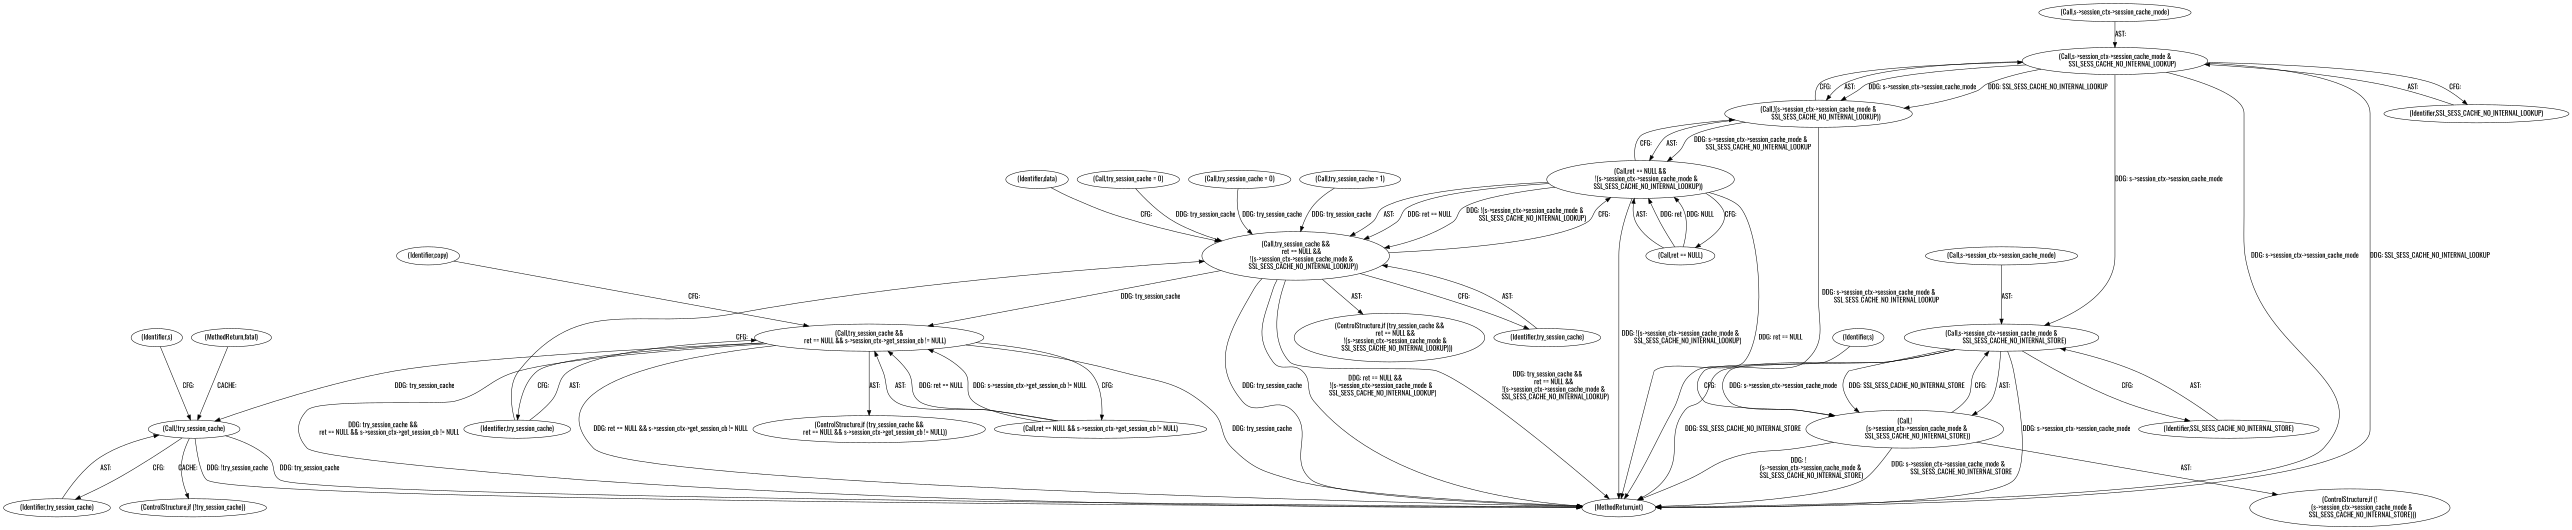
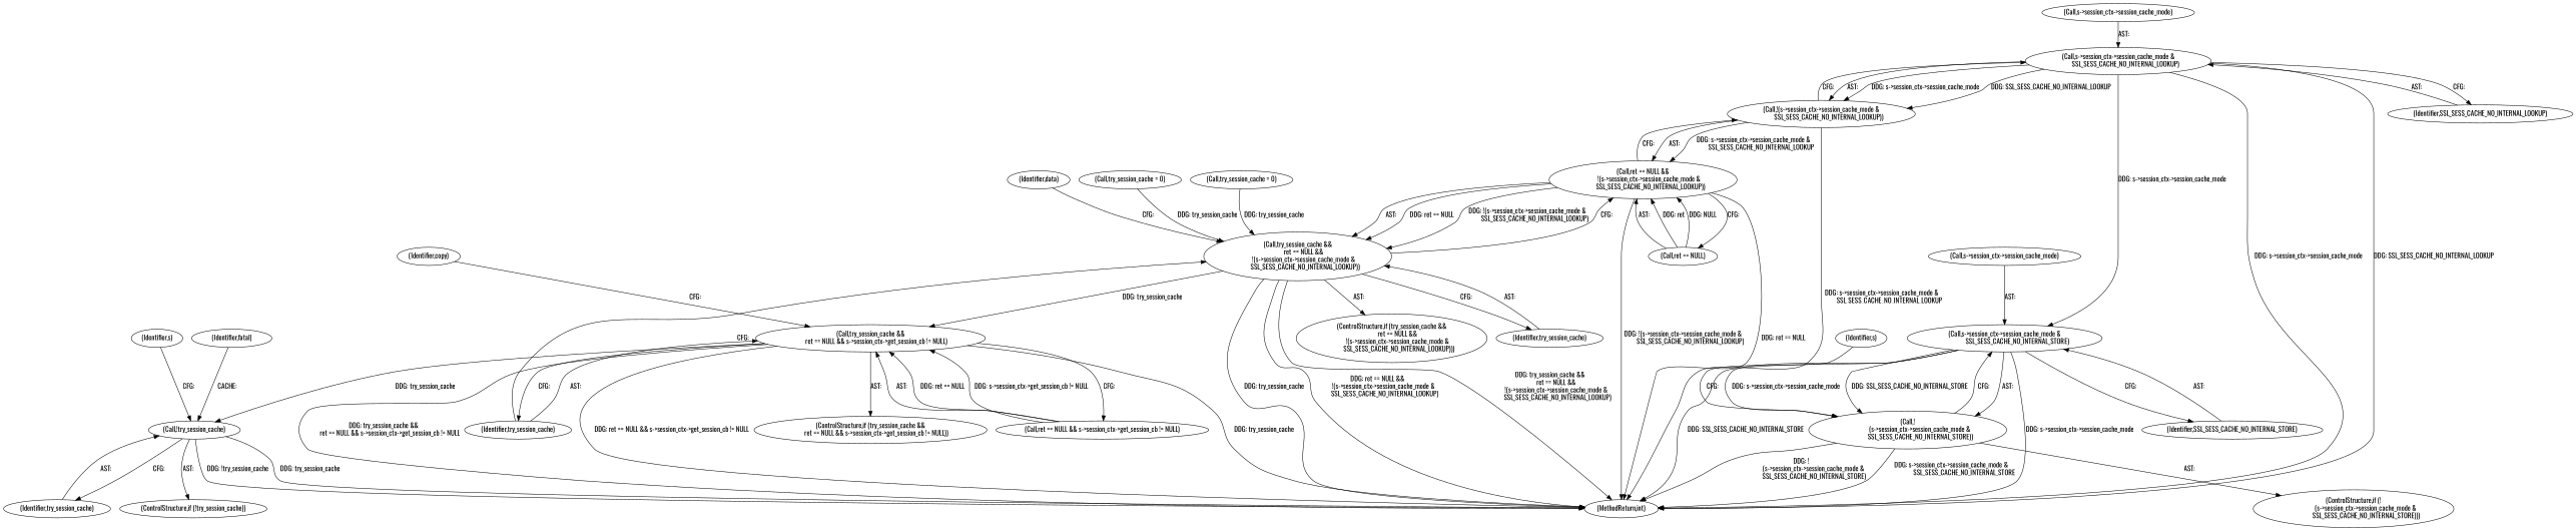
  digraph {
    fontname=Oswald
    node [fontname=Oswald]
    edge [fontname=Oswald]
    n1 [label="(Call,s->session_ctx->session_cache_mode &\n          SSL_SESS_CACHE_NO_INTERNAL_LOOKUP)"]
    n2 [label="(Call,!(s->session_ctx->session_cache_mode &\n          SSL_SESS_CACHE_NO_INTERNAL_LOOKUP))"]
    n3 [label="(Call,s->session_ctx->session_cache_mode &\n                 SSL_SESS_CACHE_NO_INTERNAL_STORE)"]
    n4 [label="(MethodReturn,int)"]
    n5 [label="(Identifier,SSL_SESS_CACHE_NO_INTERNAL_LOOKUP)"]
    n6 [label="(Call,ret == NULL &&\n        !(s->session_ctx->session_cache_mode &\n          SSL_SESS_CACHE_NO_INTERNAL_LOOKUP))"]
    n7 [label="(Call,!\n                (s->session_ctx->session_cache_mode &\n                 SSL_SESS_CACHE_NO_INTERNAL_STORE))"]
    n8 [label="(Identifier,SSL_SESS_CACHE_NO_INTERNAL_STORE)"]
    n9 [label="(Call,try_session_cache &&\n        ret == NULL &&\n        !(s->session_ctx->session_cache_mode &\n          SSL_SESS_CACHE_NO_INTERNAL_LOOKUP))"]
    n10 [label="(Call,ret == NULL)"]
    n11 [label="(Call,try_session_cache &&\n        ret == NULL && s->session_ctx->get_session_cb != NULL)"]
    n12 [label="(ControlStructure,if (try_session_cache &&\n        ret == NULL &&\n        !(s->session_ctx->session_cache_mode &\n          SSL_SESS_CACHE_NO_INTERNAL_LOOKUP)))"]
    n13 [label="(Identifier,try_session_cache)"]
    n14 [label="(Call,!try_session_cache)"]
    n15 [label="(ControlStructure,if (try_session_cache &&\n        ret == NULL && s->session_ctx->get_session_cb != NULL))"]
    n16 [label="(Call,ret == NULL && s->session_ctx->get_session_cb != NULL)"]
    n17 [label="(Identifier,try_session_cache)"]
    n18 [label="(ControlStructure,if (!try_session_cache))"]
    n19 [label="(Identifier,try_session_cache)"]
    n20 [label="(ControlStructure,if (!\n                (s->session_ctx->session_cache_mode &\n                 SSL_SESS_CACHE_NO_INTERNAL_STORE)))"]
    n21 [label="(Call,s->session_ctx->session_cache_mode)"]
    n22 [label="(Call,s->session_ctx->session_cache_mode)"]
    n23 [label="(Call,try_session_cache = 0)"]
    n24 [label="(Identifier,s)"]
-   n25 [label="(Call,try_session_cache = 1)"]
    n26 [label="(Identifier,data)"]
    n27 [label="(Identifier,copy)"]
-   n28 [label="(MethodReturn,fatal)"]
+   n28 [label="(Identifier,fatal)"]
    n29 [label="(Call,try_session_cache = 0)"]
    n30 [label="(Identifier,s)"]
    n1 -> n2 [label="AST: "]
    n1 -> n2 [label="DDG: s->session_ctx->session_cache_mode"]
    n1 -> n2 [label="DDG: SSL_SESS_CACHE_NO_INTERNAL_LOOKUP"]
    n1 -> n3 [label="DDG: s->session_ctx->session_cache_mode"]
    n1 -> n4 [label="DDG: s->session_ctx->session_cache_mode"]
    n1 -> n4 [label="DDG: SSL_SESS_CACHE_NO_INTERNAL_LOOKUP"]
    n1 -> n5 [label="CFG: "]
    n2 -> n1 [label="CFG: "]
    n2 -> n4 [label="DDG: s->session_ctx->session_cache_mode &\n          SSL_SESS_CACHE_NO_INTERNAL_LOOKUP"]
    n2 -> n6 [label="AST: "]
    n2 -> n6 [label="DDG: s->session_ctx->session_cache_mode &\n          SSL_SESS_CACHE_NO_INTERNAL_LOOKUP"]
    n3 -> n4 [label="DDG: s->session_ctx->session_cache_mode"]
    n3 -> n4 [label="DDG: SSL_SESS_CACHE_NO_INTERNAL_STORE"]
    n3 -> n7 [label="AST: "]
    n3 -> n7 [label="DDG: s->session_ctx->session_cache_mode"]
    n3 -> n7 [label="DDG: SSL_SESS_CACHE_NO_INTERNAL_STORE"]
    n3 -> n8 [label="CFG: "]
    n5 -> n1 [label="AST: "]
    n6 -> n2 [label="CFG: "]
    n6 -> n4 [label="DDG: ret == NULL"]
    n6 -> n4 [label="DDG: !(s->session_ctx->session_cache_mode &\n          SSL_SESS_CACHE_NO_INTERNAL_LOOKUP)"]
    n6 -> n9 [label="AST: "]
    n6 -> n9 [label="DDG: ret == NULL"]
    n6 -> n9 [label="DDG: !(s->session_ctx->session_cache_mode &\n          SSL_SESS_CACHE_NO_INTERNAL_LOOKUP)"]
    n6 -> n10 [label="CFG: "]
    n7 -> n3 [label="CFG: "]
    n7 -> n4 [label="DDG: !\n                (s->session_ctx->session_cache_mode &\n                 SSL_SESS_CACHE_NO_INTERNAL_STORE)"]
    n7 -> n4 [label="DDG: s->session_ctx->session_cache_mode &\n                 SSL_SESS_CACHE_NO_INTERNAL_STORE"]
    n7 -> n20 [label="AST: "]
    n8 -> n3 [label="AST: "]
    n9 -> n4 [label="DDG: try_session_cache"]
    n9 -> n4 [label="DDG: ret == NULL &&\n        !(s->session_ctx->session_cache_mode &\n          SSL_SESS_CACHE_NO_INTERNAL_LOOKUP)"]
    n9 -> n4 [label="DDG: try_session_cache &&\n        ret == NULL &&\n        !(s->session_ctx->session_cache_mode &\n          SSL_SESS_CACHE_NO_INTERNAL_LOOKUP)"]
    n9 -> n6 [label="CFG: "]
    n9 -> n11 [label="DDG: try_session_cache"]
    n9 -> n12 [label="AST: "]
    n9 -> n13 [label="CFG: "]
    n10 -> n6 [label="AST: "]
    n10 -> n6 [label="DDG: ret"]
    n10 -> n6 [label="DDG: NULL"]
    n11 -> n4 [label="DDG: try_session_cache"]
    n11 -> n4 [label="DDG: try_session_cache &&\n        ret == NULL && s->session_ctx->get_session_cb != NULL"]
    n11 -> n4 [label="DDG: ret == NULL && s->session_ctx->get_session_cb != NULL"]
    n11 -> n14 [label="DDG: try_session_cache"]
    n11 -> n15 [label="AST: "]
    n11 -> n16 [label="CFG: "]
    n11 -> n17 [label="CFG: "]
    n13 -> n9 [label="AST: "]
    n14 -> n4 [label="DDG: !try_session_cache"]
    n14 -> n4 [label="DDG: try_session_cache"]
-   n14 -> n18 [label="CACHE: "]
+   n14 -> n18 [label="AST: "]
    n14 -> n19 [label="CFG: "]
    n16 -> n11 [label="AST: "]
    n16 -> n11 [label="DDG: ret == NULL"]
    n16 -> n11 [label="DDG: s->session_ctx->get_session_cb != NULL"]
    n17 -> n9 [label="CFG: "]
    n17 -> n11 [label="AST: "]
    n19 -> n14 [label="AST: "]
    n21 -> n3 [label="AST: "]
    n22 -> n1 [label="AST: "]
    n23 -> n9 [label="DDG: try_session_cache"]
    n24 -> n7 [label="CFG: "]
-   n25 -> n9 [label="DDG: try_session_cache"]
    n26 -> n9 [label="CFG: "]
    n27 -> n11 [label="CFG: "]
    n28 -> n14 [label="CACHE: "]
    n29 -> n9 [label="DDG: try_session_cache"]
    n30 -> n14 [label="CFG: "]
  }
